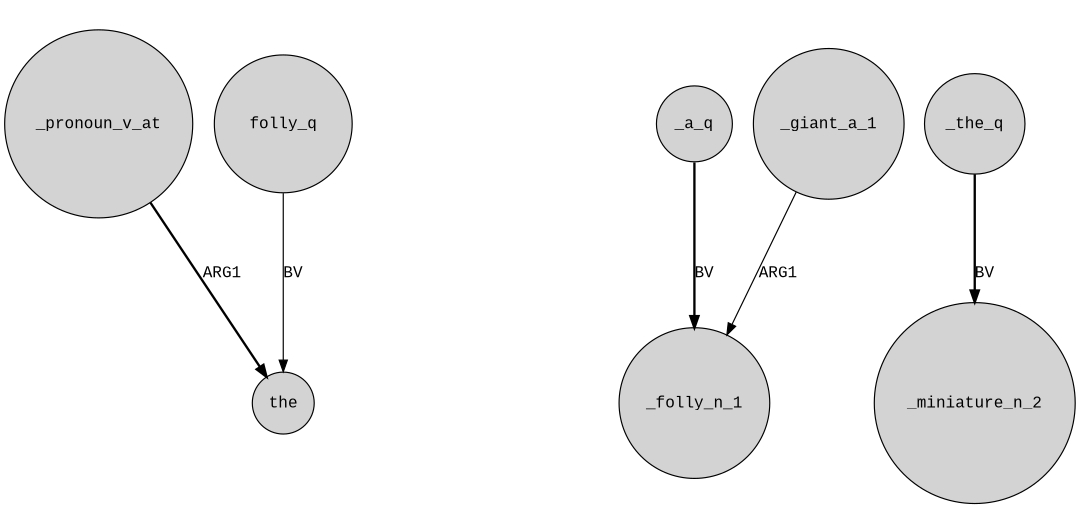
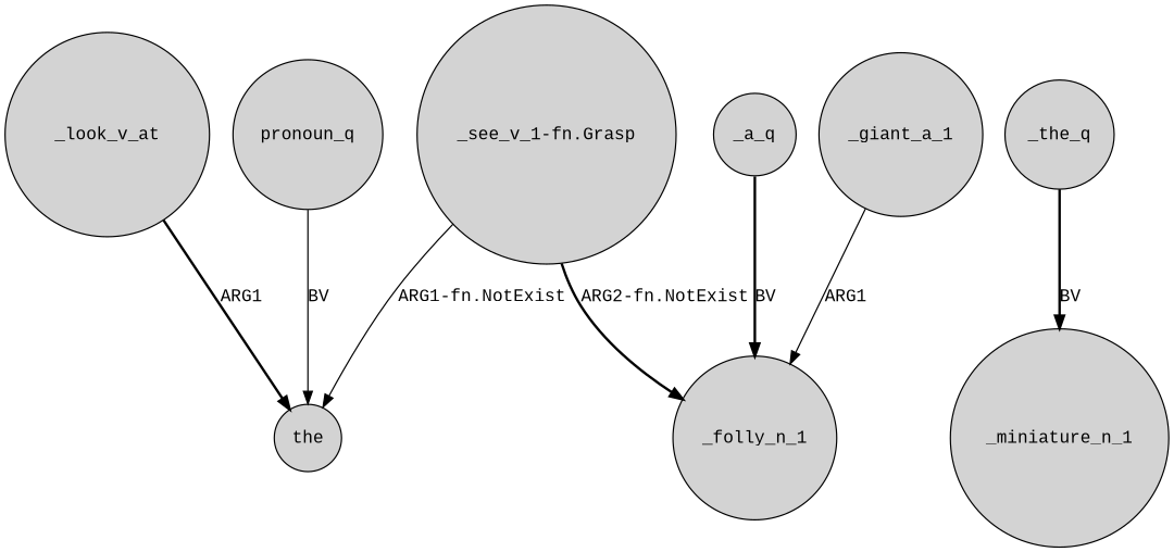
  digraph {
    fontname="Liberation Mono"
    node [fontname="Liberation Mono" shape=circle style=filled]
    edge [fontname="Liberation Mono" style=bold]
    n1 [label=the]
-   _look_v_at [label=_pronoun_v_at]
+   _look_v_at
+   "_see_v_1-fn.Grasp"
    _folly_n_1
    _the_q
-   _miniature_n_1 [label=_miniature_n_2]
+   _miniature_n_1
    _a_q
    _giant_a_1
-   pronoun_q [label=folly_q]
+   pronoun_q
    _look_v_at -> n1 [label=ARG1]
+   "_see_v_1-fn.Grasp" -> n1 [label="ARG1-fn.NotExist" style=solid]
+   "_see_v_1-fn.Grasp" -> _folly_n_1 [label="ARG2-fn.NotExist"]
    _the_q -> _miniature_n_1 [label=BV]
    _a_q -> _folly_n_1 [label=BV]
    _giant_a_1 -> _folly_n_1 [label=ARG1 style=solid]
    pronoun_q -> n1 [label=BV style=solid]
  }
